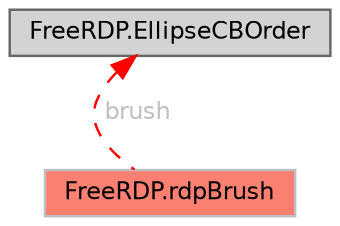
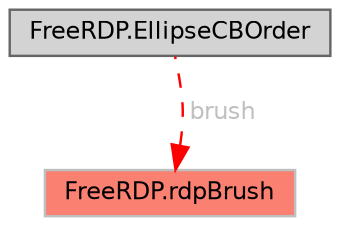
  digraph {
    fontname="DejaVu Sans"
    node [fontname="DejaVu Sans" fontsize=10 shape=box style=filled]
    n1 [color=gray40 fillcolor=lightgrey fontcolor=black height=0.2 label="FreeRDP.EllipseCBOrder" width=0.4]
    n2 [color=grey75 fillcolor=salmon height=0.2 label="FreeRDP.rdpBrush" width=0.4]
-   n1 -> n2 [color=red dir=back fontcolor=grey fontname="DejaVu Sans" fontsize=10 label=" brush" labelfontname=Helvetica labelfontsize=10 style=dashed]
+   n2 -> n1 [color=red dir=back fontcolor=grey fontname="DejaVu Sans" fontsize=10 label=" brush" labelfontname=Helvetica labelfontsize=10 style=dashed]
  }
